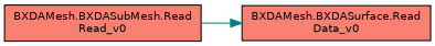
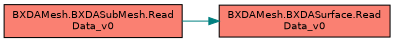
  digraph {
    rankdir=LR
    node [color=black fillcolor=salmon fontname=Helvetica fontsize=10 shape=record style=filled]
-   n1 [fontcolor=black height=0.2 label="BXDAMesh.BXDASubMesh.Read\lRead_v0" width=0.4]
+   n1 [fontcolor=black height=0.2 label="BXDAMesh.BXDASubMesh.Read\lData_v0" width=0.4]
    n2 [height=0.2 label="BXDAMesh.BXDASurface.Read\lData_v0" width=0.4]
    n1 -> n2 [color=teal fontname=Helvetica fontsize=10 labelfontname=Helvetica labelfontsize=10 style=solid]
  }
